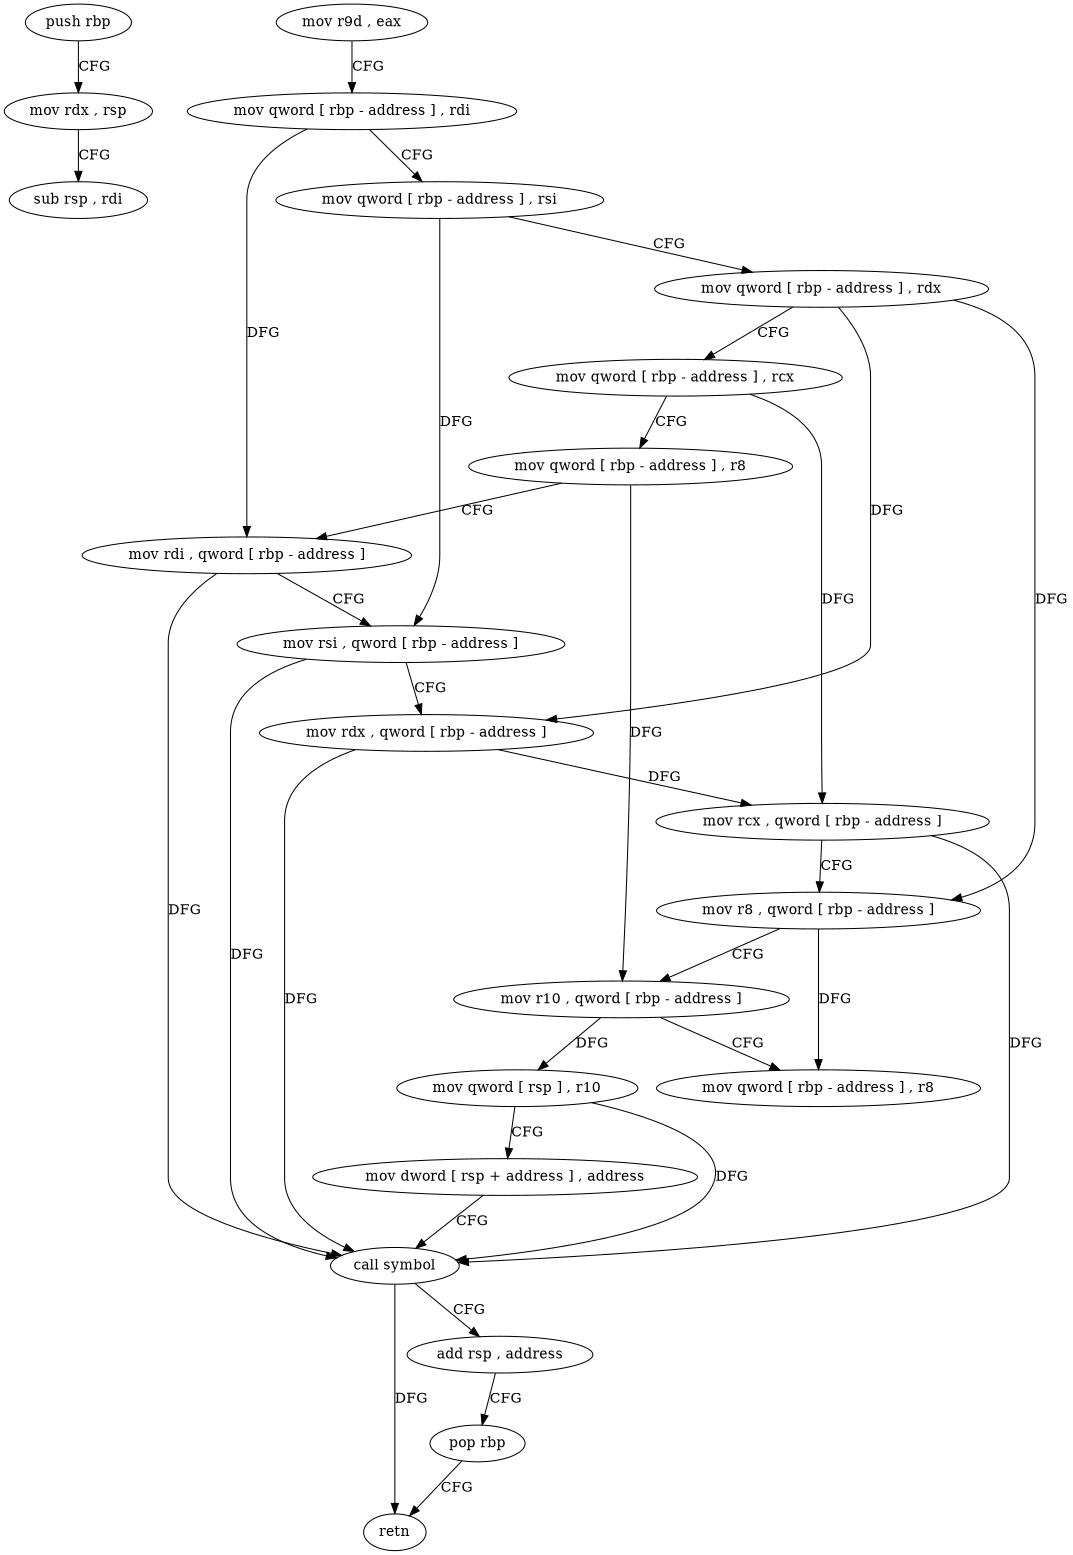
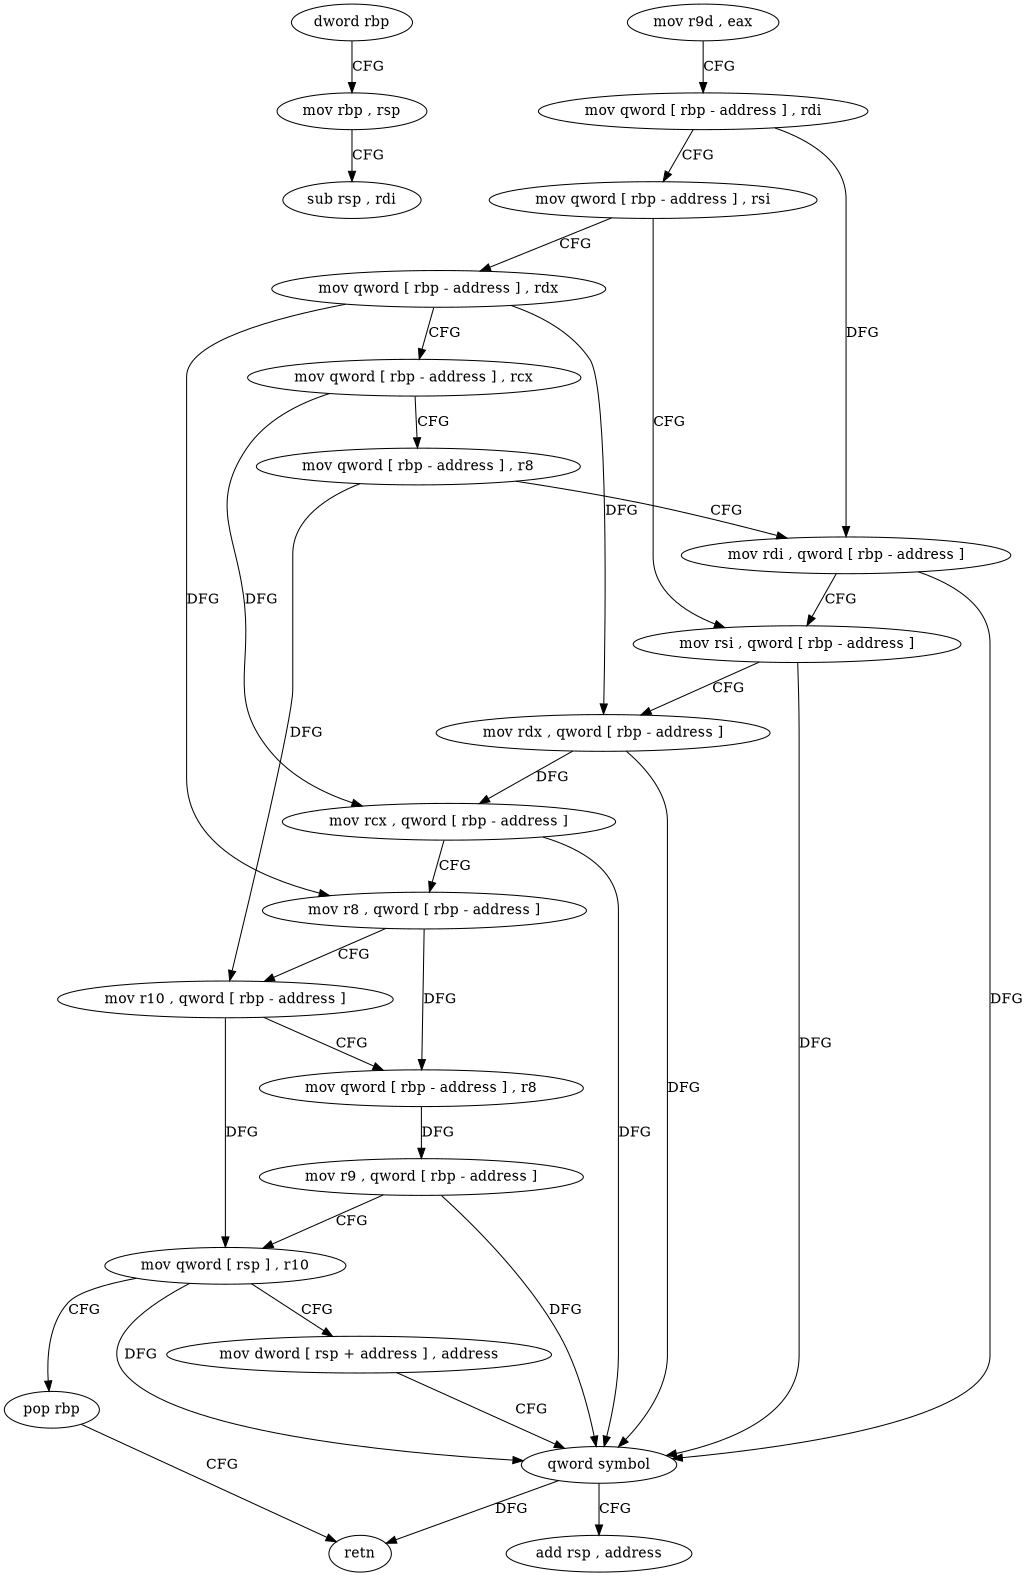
  digraph {
-   n1 [label="push rbp"]
-   n2 [label="mov rdx , rsp"]
+   n1 [label="dword rbp"]
+   n2 [label="mov rbp , rsp"]
    n3 [label="sub rsp , rdi"]
    n4 [label="mov r9d , eax"]
    n5 [label="mov qword [ rbp - address ] , rdi"]
    n6 [label="mov qword [ rbp - address ] , rsi"]
    n7 [label="mov rdi , qword [ rbp - address ]"]
    n8 [label="mov qword [ rbp - address ] , rdx"]
    n9 [label="mov rsi , qword [ rbp - address ]"]
-   n10 [label="call symbol"]
+   n10 [label="qword symbol"]
    n11 [label="mov qword [ rbp - address ] , rcx"]
    n12 [label="mov rdx , qword [ rbp - address ]"]
    n13 [label="mov r8 , qword [ rbp - address ]"]
    n14 [label="mov qword [ rbp - address ] , r8"]
    n15 [label="mov rcx , qword [ rbp - address ]"]
    n16 [label="mov r10 , qword [ rbp - address ]"]
    n17 [label="mov qword [ rbp - address ] , r8"]
    n18 [label="mov qword [ rsp ] , r10"]
    n19 [label="add rsp , address"]
    n20 [label=retn]
+   n21 [label="mov r9 , qword [ rbp - address ]"]
    n22 [label="mov dword [ rsp + address ] , address"]
    n23 [label="pop rbp"]
    n1 -> n2 [label=CFG]
    n2 -> n3 [label=CFG]
    n4 -> n5 [label=CFG]
    n5 -> n6 [label=CFG]
    n5 -> n7 [label=DFG]
    n6 -> n8 [label=CFG]
-   n6 -> n9 [label=DFG]
+   n6 -> n9 [label=CFG]
    n7 -> n9 [label=CFG]
    n7 -> n10 [label=DFG]
    n8 -> n11 [label=CFG]
    n8 -> n12 [label=DFG]
    n8 -> n13 [label=DFG]
    n9 -> n10 [label=DFG]
    n9 -> n12 [label=CFG]
    n10 -> n19 [label=CFG]
    n10 -> n20 [label=DFG]
    n11 -> n14 [label=CFG]
    n11 -> n15 [label=DFG]
    n12 -> n10 [label=DFG]
    n12 -> n15 [label=DFG]
    n13 -> n16 [label=CFG]
    n13 -> n17 [label=DFG]
    n14 -> n7 [label=CFG]
    n14 -> n16 [label=DFG]
    n15 -> n10 [label=DFG]
    n15 -> n13 [label=CFG]
    n16 -> n17 [label=CFG]
    n16 -> n18 [label=DFG]
+   n17 -> n21 [label=DFG]
    n18 -> n10 [label=DFG]
    n18 -> n22 [label=CFG]
-   n19 -> n23 [label=CFG]
+   n18 -> n23 [label=CFG]
+   n21 -> n10 [label=DFG]
+   n21 -> n18 [label=CFG]
    n22 -> n10 [label=CFG]
    n23 -> n20 [label=CFG]
  }
